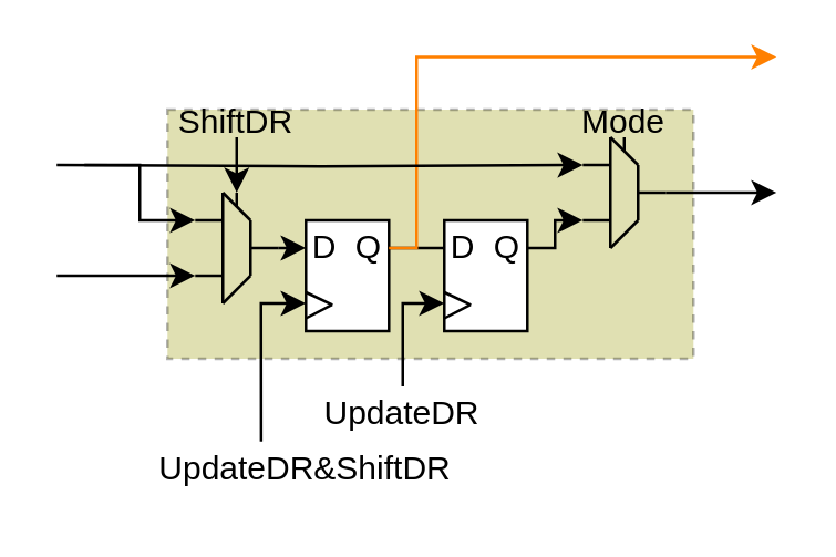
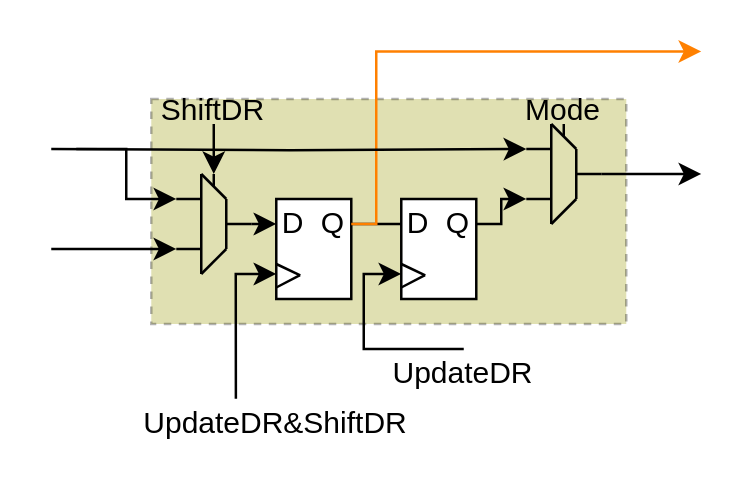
  <mxCell id="0" />
  <mxCell id="1" parent="0" />
  <mxCell id="2" value="" style="rounded=0;whiteSpace=wrap;html=1;fillColor=#999900;dashed=1;opacity=30;" parent="1" vertex="1"><mxGeometry x="60.01" y="39" width="190" height="90" as="geometry" /></mxCell>
  <mxCell id="3" value="" style="group" parent="1" vertex="1" connectable="0"><mxGeometry x="110.01" y="79" width="30" height="40" as="geometry" /></mxCell>
  <mxCell id="4" value="" style="whiteSpace=wrap;html=1;container=0;" parent="3" vertex="1"><mxGeometry width="30" height="40" as="geometry" /></mxCell>
  <mxCell id="5" value="" style="edgeStyle=none;orthogonalLoop=1;jettySize=auto;html=1;rounded=0;exitX=-0.001;exitY=0.645;exitDx=0;exitDy=0;exitPerimeter=0;entryX=0.296;entryY=0.752;entryDx=0;entryDy=0;entryPerimeter=0;endArrow=none;endFill=0;" parent="3" edge="1"><mxGeometry width="80" relative="1" as="geometry"><mxPoint y="26" as="sourcePoint" /><mxPoint x="9.6" y="30.56" as="targetPoint" /><Array as="points" /></mxGeometry></mxCell>
  <mxCell id="6" value="" style="edgeStyle=none;orthogonalLoop=1;jettySize=auto;html=1;rounded=0;exitX=-0.001;exitY=0.645;exitDx=0;exitDy=0;exitPerimeter=0;entryX=0.025;entryY=0.801;entryDx=0;entryDy=0;entryPerimeter=0;endArrow=none;endFill=0;" parent="3" edge="1"><mxGeometry width="80" relative="1" as="geometry"><mxPoint y="35.4" as="sourcePoint" /><mxPoint x="9.5" y="30.48" as="targetPoint" /><Array as="points" /></mxGeometry></mxCell>
  <mxCell id="7" value="D" style="text;strokeColor=none;align=center;fillColor=none;html=1;verticalAlign=middle;whiteSpace=wrap;rounded=0;container=0;" parent="3" vertex="1"><mxGeometry y="4" width="14" height="12" as="geometry" /></mxCell>
  <mxCell id="8" value="Q" style="text;strokeColor=none;align=center;fillColor=none;html=1;verticalAlign=middle;whiteSpace=wrap;rounded=0;container=0;" parent="3" vertex="1"><mxGeometry x="16" y="4" width="14" height="12" as="geometry" /></mxCell>
  <mxCell id="9" value="" style="group" parent="1" vertex="1" connectable="0"><mxGeometry x="160.01" y="79" width="30" height="40" as="geometry" /></mxCell>
  <mxCell id="10" value="" style="whiteSpace=wrap;html=1;container=0;" parent="9" vertex="1"><mxGeometry width="30" height="40" as="geometry" /></mxCell>
  <mxCell id="11" value="" style="edgeStyle=none;orthogonalLoop=1;jettySize=auto;html=1;rounded=0;exitX=-0.001;exitY=0.645;exitDx=0;exitDy=0;exitPerimeter=0;entryX=0.296;entryY=0.752;entryDx=0;entryDy=0;entryPerimeter=0;endArrow=none;endFill=0;" parent="9" edge="1"><mxGeometry width="80" relative="1" as="geometry"><mxPoint y="26" as="sourcePoint" /><mxPoint x="9.6" y="30.56" as="targetPoint" /><Array as="points" /></mxGeometry></mxCell>
  <mxCell id="12" value="" style="edgeStyle=none;orthogonalLoop=1;jettySize=auto;html=1;rounded=0;exitX=-0.001;exitY=0.645;exitDx=0;exitDy=0;exitPerimeter=0;entryX=0.025;entryY=0.801;entryDx=0;entryDy=0;entryPerimeter=0;endArrow=none;endFill=0;" parent="9" edge="1"><mxGeometry width="80" relative="1" as="geometry"><mxPoint y="35.4" as="sourcePoint" /><mxPoint x="9.5" y="30.48" as="targetPoint" /><Array as="points" /></mxGeometry></mxCell>
  <mxCell id="13" value="D" style="text;strokeColor=none;align=center;fillColor=none;html=1;verticalAlign=middle;whiteSpace=wrap;rounded=0;container=0;" parent="9" vertex="1"><mxGeometry y="4" width="14" height="12" as="geometry" /></mxCell>
  <mxCell id="14" value="Q" style="text;strokeColor=none;align=center;fillColor=none;html=1;verticalAlign=middle;whiteSpace=wrap;rounded=0;container=0;" parent="9" vertex="1"><mxGeometry x="16" y="4" width="14" height="12" as="geometry" /></mxCell>
  <mxCell id="15" style="edgeStyle=orthogonalEdgeStyle;rounded=0;orthogonalLoop=1;jettySize=auto;html=1;exitX=1;exitY=0.5;exitDx=0;exitDy=0;entryX=0;entryY=0.5;entryDx=0;entryDy=0;endArrow=none;endFill=0;" parent="1" source="8" target="13" edge="1"><mxGeometry relative="1" as="geometry" /></mxCell>
  <mxCell id="16" value="" style="group;connectable=1;" parent="1" vertex="1" connectable="0"><mxGeometry x="210.01" y="49" width="30" height="40" as="geometry" /></mxCell>
  <mxCell id="17" value="" style="edgeStyle=none;orthogonalLoop=1;jettySize=auto;html=1;rounded=0;endArrow=none;endFill=0;" parent="16" edge="1"><mxGeometry width="80" relative="1" as="geometry"><mxPoint x="15" y="5" as="sourcePoint" /><mxPoint x="15" as="targetPoint" /><Array as="points" /></mxGeometry></mxCell>
  <mxCell id="18" value="" style="edgeStyle=none;orthogonalLoop=1;jettySize=auto;html=1;rounded=0;endArrow=none;endFill=0;" parent="16" edge="1"><mxGeometry width="80" relative="1" as="geometry"><mxPoint x="10" y="40" as="sourcePoint" /><mxPoint x="10" as="targetPoint" /><Array as="points" /></mxGeometry></mxCell>
  <mxCell id="19" value="" style="edgeStyle=none;orthogonalLoop=1;jettySize=auto;html=1;rounded=0;endArrow=none;endFill=0;" parent="16" edge="1"><mxGeometry width="80" relative="1" as="geometry"><mxPoint x="20" y="30" as="sourcePoint" /><mxPoint x="20" y="10" as="targetPoint" /><Array as="points" /></mxGeometry></mxCell>
  <mxCell id="20" value="" style="edgeStyle=none;orthogonalLoop=1;jettySize=auto;html=1;rounded=0;endArrow=none;endFill=0;" parent="16" edge="1"><mxGeometry width="80" relative="1" as="geometry"><mxPoint x="30" y="20" as="sourcePoint" /><mxPoint x="20" y="20" as="targetPoint" /><Array as="points" /></mxGeometry></mxCell>
  <mxCell id="21" value="" style="edgeStyle=none;orthogonalLoop=1;jettySize=auto;html=1;rounded=0;endArrow=none;endFill=0;" parent="16" edge="1"><mxGeometry width="80" relative="1" as="geometry"><mxPoint x="10" y="10" as="sourcePoint" /><mxPoint y="10" as="targetPoint" /><Array as="points" /></mxGeometry></mxCell>
  <mxCell id="22" value="" style="edgeStyle=none;orthogonalLoop=1;jettySize=auto;html=1;rounded=0;endArrow=none;endFill=0;" parent="16" edge="1"><mxGeometry width="80" relative="1" as="geometry"><mxPoint x="10" y="30" as="sourcePoint" /><mxPoint y="30" as="targetPoint" /><Array as="points" /></mxGeometry></mxCell>
  <mxCell id="23" value="" style="edgeStyle=none;orthogonalLoop=1;jettySize=auto;html=1;rounded=0;endArrow=none;endFill=0;" parent="16" edge="1"><mxGeometry width="80" relative="1" as="geometry"><mxPoint x="20" y="10" as="sourcePoint" /><mxPoint x="10" as="targetPoint" /><Array as="points" /></mxGeometry></mxCell>
  <mxCell id="24" value="" style="edgeStyle=none;orthogonalLoop=1;jettySize=auto;html=1;rounded=0;endArrow=none;endFill=0;" parent="16" edge="1"><mxGeometry width="80" relative="1" as="geometry"><mxPoint x="20" y="30" as="sourcePoint" /><mxPoint x="10" y="40" as="targetPoint" /><Array as="points" /></mxGeometry></mxCell>
  <mxCell id="25" style="edgeStyle=orthogonalEdgeStyle;rounded=0;orthogonalLoop=1;jettySize=auto;html=1;exitX=1;exitY=0.5;exitDx=0;exitDy=0;entryX=0;entryY=0.5;entryDx=0;entryDy=0;" parent="1" source="26" target="7" edge="1"><mxGeometry relative="1" as="geometry" /></mxCell>
  <mxCell id="26" value="" style="group;connectable=1;" parent="1" vertex="1" connectable="0"><mxGeometry x="70.01" y="69" width="30" height="40" as="geometry" /></mxCell>
  <mxCell id="27" value="" style="edgeStyle=none;orthogonalLoop=1;jettySize=auto;html=1;rounded=0;endArrow=none;endFill=0;" parent="26" edge="1"><mxGeometry width="80" relative="1" as="geometry"><mxPoint x="15" y="5" as="sourcePoint" /><mxPoint x="15" as="targetPoint" /><Array as="points" /></mxGeometry></mxCell>
  <mxCell id="28" value="" style="edgeStyle=none;orthogonalLoop=1;jettySize=auto;html=1;rounded=0;endArrow=none;endFill=0;" parent="26" edge="1"><mxGeometry width="80" relative="1" as="geometry"><mxPoint x="10" y="40" as="sourcePoint" /><mxPoint x="10" as="targetPoint" /><Array as="points" /></mxGeometry></mxCell>
  <mxCell id="29" value="" style="edgeStyle=none;orthogonalLoop=1;jettySize=auto;html=1;rounded=0;endArrow=none;endFill=0;" parent="26" edge="1"><mxGeometry width="80" relative="1" as="geometry"><mxPoint x="20" y="30" as="sourcePoint" /><mxPoint x="20" y="10" as="targetPoint" /><Array as="points" /></mxGeometry></mxCell>
  <mxCell id="30" value="" style="edgeStyle=none;orthogonalLoop=1;jettySize=auto;html=1;rounded=0;endArrow=none;endFill=0;" parent="26" edge="1"><mxGeometry width="80" relative="1" as="geometry"><mxPoint x="30" y="20" as="sourcePoint" /><mxPoint x="20" y="20" as="targetPoint" /><Array as="points" /></mxGeometry></mxCell>
  <mxCell id="31" value="" style="edgeStyle=none;orthogonalLoop=1;jettySize=auto;html=1;rounded=0;endArrow=none;endFill=0;" parent="26" edge="1"><mxGeometry width="80" relative="1" as="geometry"><mxPoint x="10" y="10" as="sourcePoint" /><mxPoint y="10" as="targetPoint" /><Array as="points" /></mxGeometry></mxCell>
  <mxCell id="32" value="" style="edgeStyle=none;orthogonalLoop=1;jettySize=auto;html=1;rounded=0;endArrow=none;endFill=0;" parent="26" edge="1"><mxGeometry width="80" relative="1" as="geometry"><mxPoint x="10" y="30" as="sourcePoint" /><mxPoint y="30" as="targetPoint" /><Array as="points" /></mxGeometry></mxCell>
  <mxCell id="33" value="" style="edgeStyle=none;orthogonalLoop=1;jettySize=auto;html=1;rounded=0;endArrow=none;endFill=0;" parent="26" edge="1"><mxGeometry width="80" relative="1" as="geometry"><mxPoint x="20" y="10" as="sourcePoint" /><mxPoint x="10" as="targetPoint" /><Array as="points" /></mxGeometry></mxCell>
  <mxCell id="34" value="" style="edgeStyle=none;orthogonalLoop=1;jettySize=auto;html=1;rounded=0;endArrow=none;endFill=0;" parent="26" edge="1"><mxGeometry width="80" relative="1" as="geometry"><mxPoint x="20" y="30" as="sourcePoint" /><mxPoint x="10" y="40" as="targetPoint" /><Array as="points" /></mxGeometry></mxCell>
  <mxCell id="35" style="edgeStyle=orthogonalEdgeStyle;rounded=0;orthogonalLoop=1;jettySize=auto;html=1;exitX=1;exitY=0.5;exitDx=0;exitDy=0;entryX=0;entryY=0.75;entryDx=0;entryDy=0;" parent="1" source="14" target="16" edge="1"><mxGeometry relative="1" as="geometry"><Array as="points"><mxPoint x="200.01" y="89" /><mxPoint x="200.01" y="79" /></Array></mxGeometry></mxCell>
  <mxCell id="36" style="edgeStyle=orthogonalEdgeStyle;rounded=0;orthogonalLoop=1;jettySize=auto;html=1;exitX=1;exitY=0.5;exitDx=0;exitDy=0;fillColor=#fa6800;strokeColor=#FF8000;" parent="1" source="8" edge="1"><mxGeometry relative="1" as="geometry"><mxPoint x="280" y="20" as="targetPoint" /><Array as="points"><mxPoint x="150" y="89" /><mxPoint x="150" y="20" /></Array></mxGeometry></mxCell>
  <mxCell id="37" style="edgeStyle=orthogonalEdgeStyle;rounded=0;orthogonalLoop=1;jettySize=auto;html=1;exitX=1;exitY=0.5;exitDx=0;exitDy=0;" parent="1" source="16" edge="1"><mxGeometry relative="1" as="geometry"><mxPoint x="280" y="69" as="targetPoint" /></mxGeometry></mxCell>
  <mxCell id="38" style="edgeStyle=orthogonalEdgeStyle;rounded=0;orthogonalLoop=1;jettySize=auto;html=1;entryX=0;entryY=0.25;entryDx=0;entryDy=0;" parent="1" target="26" edge="1"><mxGeometry relative="1" as="geometry"><mxPoint x="30" y="59" as="sourcePoint" /><Array as="points"><mxPoint x="50" y="59" /><mxPoint x="50" y="79" /></Array></mxGeometry></mxCell>
  <mxCell id="39" style="edgeStyle=orthogonalEdgeStyle;rounded=0;orthogonalLoop=1;jettySize=auto;html=1;entryX=0;entryY=0.25;entryDx=0;entryDy=0;" parent="1" target="16" edge="1"><mxGeometry relative="1" as="geometry"><mxPoint x="20" y="59" as="sourcePoint" /></mxGeometry></mxCell>
  <mxCell id="40" value="Mode" style="text;strokeColor=none;align=center;fillColor=none;html=1;verticalAlign=middle;whiteSpace=wrap;rounded=0;" parent="1" vertex="1"><mxGeometry x="210.01" y="39" width="30" height="10" as="geometry" /></mxCell>
  <mxCell id="41" style="edgeStyle=orthogonalEdgeStyle;rounded=0;orthogonalLoop=1;jettySize=auto;html=1;exitX=0.298;exitY=-0.005;exitDx=0;exitDy=0;entryX=0;entryY=0.75;entryDx=0;entryDy=0;exitPerimeter=0;" parent="1" source="42" target="4" edge="1"><mxGeometry relative="1" as="geometry"><Array as="points"><mxPoint x="94" y="109" /></Array></mxGeometry></mxCell>
  <mxCell id="42" value="UpdateDR&amp;amp;ShiftDR" style="text;strokeColor=none;align=center;fillColor=none;html=1;verticalAlign=middle;whiteSpace=wrap;rounded=0;" parent="1" vertex="1"><mxGeometry x="70.01" y="159" width="79.99" height="20" as="geometry" /></mxCell>
  <mxCell id="43" style="edgeStyle=orthogonalEdgeStyle;rounded=0;orthogonalLoop=1;jettySize=auto;html=1;exitX=0.5;exitY=0;exitDx=0;exitDy=0;entryX=0;entryY=0.75;entryDx=0;entryDy=0;" parent="1" source="44" target="10" edge="1"><mxGeometry relative="1" as="geometry"><Array as="points"><mxPoint x="145" y="109" /></Array></mxGeometry></mxCell>
- <mxCell id="44" value="UpdateDR" style="text;strokeColor=none;align=center;fillColor=none;html=1;verticalAlign=middle;whiteSpace=wrap;rounded=0;" parent="1" vertex="1"><mxGeometry x="125" y="139" width="40" height="20" as="geometry" /></mxCell>
+ <mxCell id="44" value="UpdateDR" style="text;strokeColor=none;align=center;fillColor=none;html=1;verticalAlign=middle;whiteSpace=wrap;rounded=0;" parent="1" vertex="1"><mxGeometry x="165" y="139" width="40" height="20" as="geometry" /></mxCell>
  <mxCell id="45" style="edgeStyle=orthogonalEdgeStyle;rounded=0;orthogonalLoop=1;jettySize=auto;html=1;exitX=0.5;exitY=1;exitDx=0;exitDy=0;entryX=0.5;entryY=0;entryDx=0;entryDy=0;" parent="1" source="46" edge="1"><mxGeometry relative="1" as="geometry"><mxPoint x="85.01" y="69" as="targetPoint" /></mxGeometry></mxCell>
  <mxCell id="46" value="ShiftDR" style="text;strokeColor=none;align=center;fillColor=none;html=1;verticalAlign=middle;whiteSpace=wrap;rounded=0;" parent="1" vertex="1"><mxGeometry x="70.01" y="39" width="30" height="10" as="geometry" /></mxCell>
  <mxCell id="47" value="" style="edgeStyle=none;orthogonalLoop=1;jettySize=auto;html=1;entryX=0;entryY=0.75;entryDx=0;entryDy=0;" edge="1" parent="1" target="26"><mxGeometry width="80" relative="1" as="geometry"><mxPoint x="20" y="99" as="sourcePoint" /><mxPoint x="200" y="40" as="targetPoint" /><Array as="points" /></mxGeometry></mxCell>
